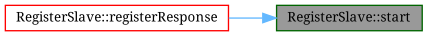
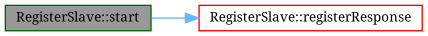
  digraph {
    rankdir=LR
    fontname="Noto Serif"
    node [fontname="Noto Serif" fontsize=10 shape=box style=filled]
    n1 [color=darkgreen fillcolor=grey60 fontcolor=black height=0.2 label="RegisterSlave::start" width=0.4]
    n2 [color=red fillcolor=white height=0.2 label="RegisterSlave::registerResponse" width=0.4]
-   n2 -> n1 [color=steelblue1 fontname="Noto Serif" fontsize=10 labelfontname=Helvetica labelfontsize=10 style=solid]
+   n1 -> n2 [color=steelblue1 fontname="Noto Serif" fontsize=10 labelfontname=Helvetica labelfontsize=10 style=solid]
  }
